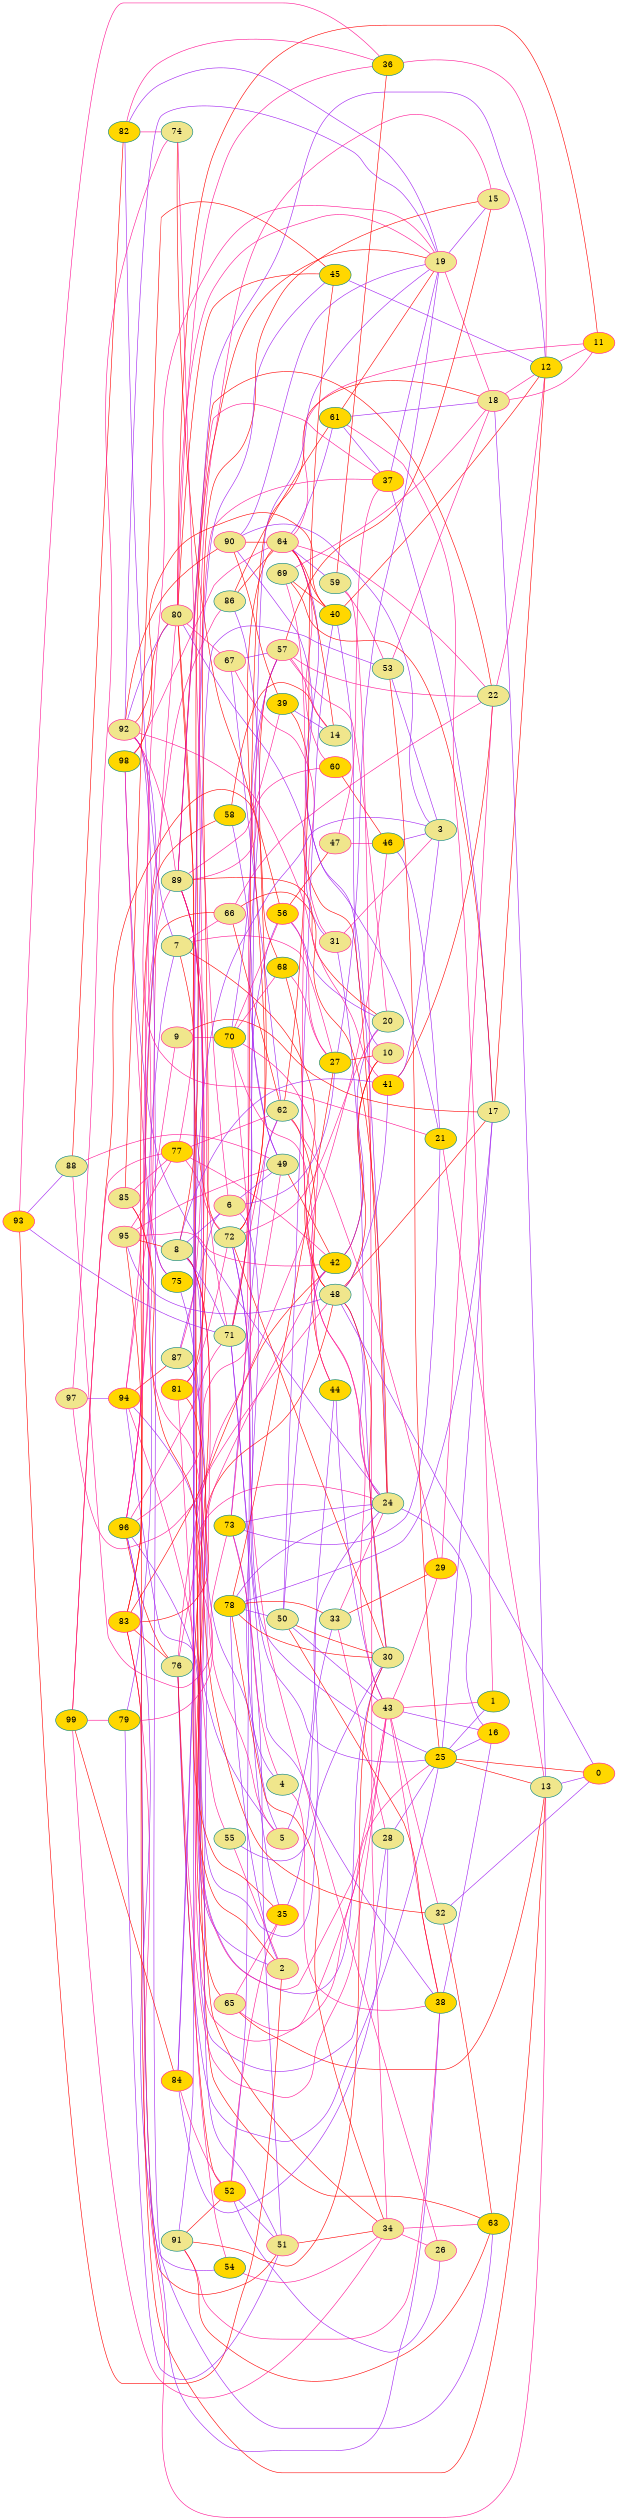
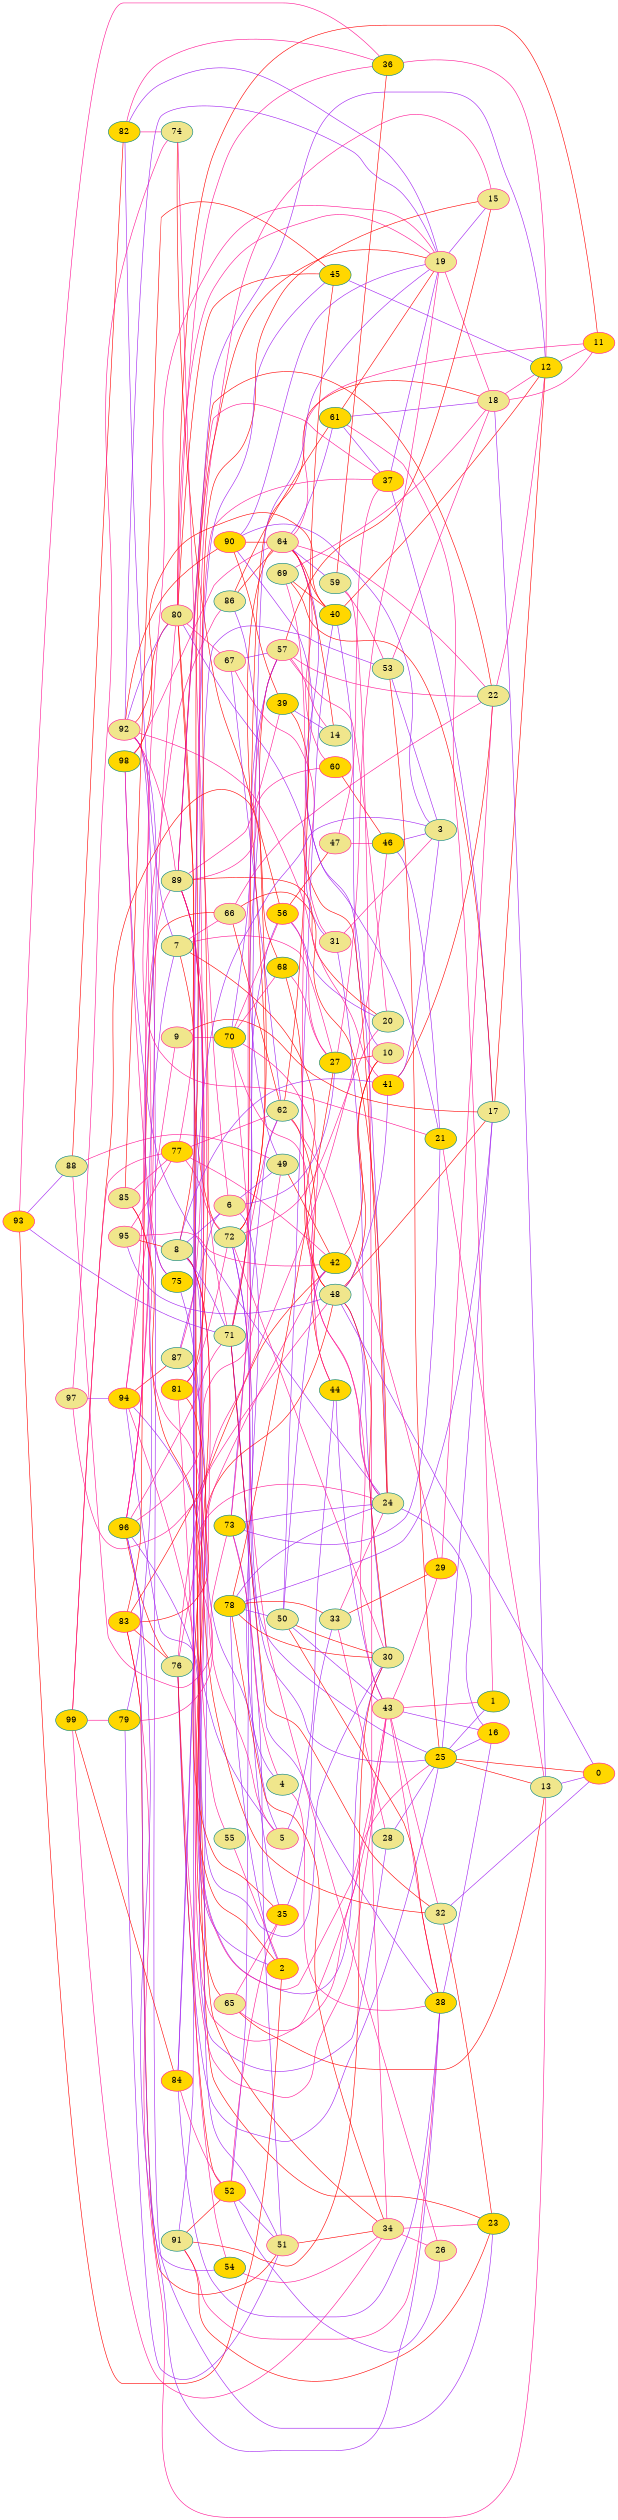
  digraph {
    rankdir=LR
    node [color=teal fillcolor=khaki style=filled]
    edge [color=deeppink dir=none]
    98 [fillcolor=gold]
    24
    75 [fillcolor=gold]
    64 [color=deeppink]
    80 [color=deeppink]
    16 [color=deeppink fillcolor=gold]
    5 [color=deeppink]
    14
    60 [color=deeppink fillcolor=gold]
    11 [color=deeppink fillcolor=gold]
    22
    61 [fillcolor=gold]
    59
    40 [fillcolor=gold]
    34 [color=deeppink]
    36 [fillcolor=gold]
    19 [color=deeppink]
    45 [fillcolor=gold]
    67 [color=deeppink]
    72
    31 [color=deeppink]
    88
    49
    82 [fillcolor=gold]
    42 [fillcolor=gold]
    74
    71
    7
    39 [fillcolor=gold]
    97 [color=deeppink]
    94 [color=deeppink fillcolor=gold]
    48
    30
    28
    43 [color=deeppink]
    86
    87
    9 [color=deeppink]
    0 [color=deeppink fillcolor=gold]
    10 [color=deeppink]
    17
    41 [color=deeppink fillcolor=gold]
    56 [color=deeppink fillcolor=gold]
    6 [color=deeppink]
    12 [fillcolor=gold]
    3
    83 [color=deeppink fillcolor=gold]
    66 [color=deeppink]
    13
    76
-   58 [fillcolor=gold]
    51 [color=deeppink]
    62
    20
    25 [fillcolor=gold]
    46 [fillcolor=gold]
    52 [color=deeppink fillcolor=gold]
    4
    38 [fillcolor=gold]
    54 [fillcolor=gold]
-   23 [fillcolor=gold label=63]
+   23 [fillcolor=gold]
    26 [color=deeppink]
    73 [fillcolor=gold]
    57 [color=deeppink]
    21 [fillcolor=gold]
    15 [color=deeppink]
    29 [color=deeppink fillcolor=gold]
    44 [fillcolor=gold]
    1 [fillcolor=gold]
    35 [color=deeppink fillcolor=gold]
    32
    47 [color=deeppink]
    37 [color=deeppink fillcolor=gold]
    91
    53
    18 [color=deeppink]
    93 [color=deeppink fillcolor=gold]
-   2 [color=deeppink]
+   2 [color=deeppink fillcolor=gold]
    96 [fillcolor=gold]
    89
    55
    68 [fillcolor=gold]
    27 [fillcolor=gold]
    70 [fillcolor=gold]
-   90 [color=deeppink]
+   90 [color=deeppink fillcolor=gold]
    77 [color=deeppink fillcolor=gold]
    65 [color=deeppink]
    33
    8
    78 [fillcolor=gold]
    50
    92 [color=deeppink]
    81 [color=deeppink fillcolor=gold]
    69
    95 [color=deeppink]
    79 [fillcolor=gold]
    99 [fillcolor=gold]
    84 [color=deeppink fillcolor=gold]
    85 [color=deeppink]
    subgraph sub_1 {
      98
      24
      75
      64
      80
      16
      5
      14
      60
      11
      22
      61
      59
      40
      34
      36
      19
      45
      67
      72
      31
      88
      49
      82
      42
      74
      71
      7
      39
      97
      94
      48
      30
      28
      43
      86
      87
      9
      0
      10
      17
      41
      56
      6
      12
      3
      83
      66
      13
      76
-     58
      51
      62
      20
      25
      46
      52
      4
      38
      54
      23
      26
      73
      57
      21
      15
      29
      44
      1
      35
      32
      47
      37
      91
      53
      18
      93
      2
      96
      89
      55
      68
      27
      70
      90
      77
      65
      33
      8
      78
      50
      92
      81
      69
      95
      79
      99
      84
      85
    }
    98 -> 24 [color=purple]
    98 -> 75
    98 -> 64
    98 -> 80 [color=red]
    24 -> 16 [color=purple]
    75 -> 5 [color=purple]
    64 -> 24 [color=purple]
    64 -> 14 [color=red]
    64 -> 60
    64 -> 11
    64 -> 22
    64 -> 61 [color=purple]
    64 -> 59 [color=purple]
    64 -> 40 [color=red]
    80 -> 11 [color=red]
    80 -> 34 [color=red]
    80 -> 36
    80 -> 19
    80 -> 45 [color=red]
    80 -> 67
    80 -> 72 [color=red]
    80 -> 31 [color=purple]
    5 -> 44 [color=purple]
    60 -> 46 [color=red]
    22 -> 12
    61 -> 19 [color=red]
    61 -> 1
    61 -> 37 [color=purple]
    61 -> 18 [color=purple]
    59 -> 34
    59 -> 36 [color=red]
    59 -> 53
    40 -> 10 [color=purple]
    40 -> 12 [color=red]
    34 -> 23
    34 -> 26
    36 -> 12
    19 -> 15 [color=purple]
    19 -> 18
    45 -> 12 [color=purple]
    67 -> 31
    67 -> 62 [color=purple]
    67 -> 57 [color=purple]
    72 -> 64 [color=red]
    72 -> 5 [color=purple]
-   72 -> 30 [color=red]
+   72 -> 30
    72 -> 20
    72 -> 25 [color=purple]
    72 -> 57 [color=red]
    31 -> 30 [color=purple]
    31 -> 3
    88 -> 24
    88 -> 49
    88 -> 82 [color=red]
    49 -> 42 [color=red]
    82 -> 36
    82 -> 19 [color=purple]
    82 -> 74
    82 -> 7 [color=purple]
    42 -> 10 [color=red]
-   42 -> 20 [color=purple]
    74 -> 56 [color=red]
    74 -> 6
    71 -> 56 [color=purple]
    71 -> 62
    71 -> 38 [color=purple]
    71 -> 35 [color=purple]
+   71 -> 32 [color=red]
    71 -> 18 [color=red]
    7 -> 48 [color=red]
    7 -> 66
    7 -> 23 [color=red]
    7 -> 27
    39 -> 24 [color=red]
    39 -> 14 [color=purple]
    97 -> 74
    97 -> 94 [color=purple]
    97 -> 48
    94 -> 30 [color=purple]
    94 -> 28 [color=purple]
    94 -> 43
    94 -> 86
    94 -> 87 [color=red]
    94 -> 9
    48 -> 24 [color=purple]
    48 -> 30 [color=red]
    48 -> 0 [color=purple]
    48 -> 10 [color=red]
    48 -> 17 [color=red]
    48 -> 41 [color=purple]
    28 -> 25 [color=purple]
    43 -> 16 [color=purple]
    43 -> 38
    43 -> 29
    43 -> 1
    43 -> 32
    86 -> 64 [color=red]
    86 -> 61 [color=red]
    86 -> 49 [color=purple]
    87 -> 6 [color=purple]
    87 -> 51 [color=purple]
    87 -> 15
    9 -> 17 [color=red]
    9 -> 70
    17 -> 12 [color=red]
    41 -> 22 [color=red]
    41 -> 3 [color=purple]
    56 -> 20 [color=purple]
    56 -> 47 [color=red]
    56 -> 27
    6 -> 49 [color=purple]
    6 -> 25 [color=purple]
    6 -> 27 [color=purple]
    12 -> 11
    83 -> 42 [color=red]
    83 -> 48 [color=red]
    83 -> 66 [color=red]
    83 -> 13
    83 -> 76 [color=red]
-   83 -> 58 [color=red]
    83 -> 51 [color=red]
    66 -> 24 [color=red]
    66 -> 22
    66 -> 62 [color=red]
    13 -> 0 [color=purple]
    76 -> 42
    76 -> 43
    76 -> 25 [color=purple]
    76 -> 46
    76 -> 52 [color=red]
-   58 -> 14 [color=red]
-   58 -> 49 [color=purple]
    51 -> 34 [color=red]
    62 -> 45 [color=red]
    62 -> 29
    62 -> 44 [color=red]
    25 -> 16 [color=purple]
    25 -> 0 [color=red]
    25 -> 17 [color=purple]
    25 -> 13 [color=red]
    25 -> 1 [color=purple]
    46 -> 3 [color=purple]
    46 -> 21 [color=purple]
    52 -> 19 [color=purple]
    52 -> 51 [color=purple]
    52 -> 26 [color=purple]
    52 -> 35
    4 -> 38
    38 -> 16 [color=purple]
    54 -> 34
    73 -> 24 [color=purple]
    73 -> 51 [color=purple]
    73 -> 62 [color=purple]
    73 -> 4
    73 -> 57
    73 -> 21 [color=purple]
    57 -> 14
    57 -> 22
    57 -> 20
    57 -> 15 [color=red]
    21 -> 13
    29 -> 22
    44 -> 43 [color=purple]
    35 -> 33 [color=purple]
    32 -> 0 [color=purple]
    32 -> 23 [color=red]
    47 -> 46
    47 -> 37
    37 -> 19 [color=purple]
    37 -> 17 [color=purple]
    91 -> 30 [color=red]
    91 -> 52 [color=red]
    91 -> 38
    91 -> 23 [color=red]
    91 -> 53 [color=purple]
    53 -> 3 [color=purple]
    53 -> 25 [color=red]
    53 -> 18
    18 -> 11
    18 -> 12
    18 -> 13 [color=purple]
    93 -> 36
    93 -> 88 [color=purple]
    93 -> 71 [color=purple]
    93 -> 2 [color=red]
    96 -> 80
    96 -> 19
    96 -> 49
    96 -> 71
    96 -> 76 [color=red]
    96 -> 38 [color=purple]
    96 -> 54 [color=purple]
    96 -> 2 [color=purple]
    96 -> 89
    89 -> 60
    89 -> 22 [color=red]
    89 -> 71
    89 -> 39
    89 -> 12 [color=purple]
    89 -> 20 [color=red]
    89 -> 4 [color=purple]
    89 -> 32 [color=red]
    89 -> 37
    89 -> 55
-   55 -> 24 [color=purple]
    55 -> 2
    68 -> 48 [color=red]
    68 -> 27
-   27 -> 19 [color=purple]
+   27 -> 19
    27 -> 10 [color=red]
    70 -> 24
    70 -> 56
    70 -> 26
    70 -> 57 [color=purple]
    70 -> 44
    70 -> 68
    90 -> 64 [color=red]
    90 -> 19 [color=purple]
    90 -> 39 [color=red]
    90 -> 3 [color=purple]
    90 -> 21 [color=purple]
    77 -> 72
    77 -> 42
    77 -> 62
    77 -> 37
    65 -> 13 [color=red]
    65 -> 25
    65 -> 35
    33 -> 24
    33 -> 28
    33 -> 29 [color=red]
    8 -> 5
    8 -> 19 [color=red]
    8 -> 71 [color=purple]
    8 -> 30 [color=purple]
    8 -> 41 [color=purple]
    8 -> 6 [color=purple]
    8 -> 35 [color=red]
    78 -> 24 [color=purple]
    78 -> 34 [color=red]
    78 -> 30 [color=red]
    78 -> 17 [color=purple]
    78 -> 2 [color=purple]
    78 -> 27 [color=red]
    78 -> 33 [color=red]
    78 -> 50 [color=purple]
    50 -> 40 [color=purple]
    50 -> 42 [color=purple]
    50 -> 30 [color=red]
    50 -> 43 [color=purple]
    50 -> 38 [color=red]
    92 -> 75 [color=purple]
    92 -> 80 [color=purple]
    92 -> 40 [color=red]
    92 -> 19 [color=purple]
    92 -> 41
    92 -> 23 [color=purple]
    92 -> 21
    92 -> 89
    92 -> 90 [color=red]
    81 -> 72
    81 -> 54
    81 -> 15 [color=red]
    81 -> 2 [color=red]
    69 -> 40 [color=red]
    69 -> 43
    69 -> 17 [color=red]
    69 -> 18
-   95 -> 49
    95 -> 42
    95 -> 48 [color=purple]
-   95 -> 13 [color=red]
    95 -> 77
    95 -> 8 [color=red]
    79 -> 7 [color=purple]
    79 -> 51 [color=purple]
    79 -> 73
    99 -> 34
    99 -> 68 [color=red]
    99 -> 77
    99 -> 79
    99 -> 84 [color=red]
    84 -> 45 [color=purple]
    84 -> 3 [color=purple]
    84 -> 52
-   84 -> 28 [color=purple]
+   84 -> 38 [color=purple]
    85 -> 45 [color=red]
    85 -> 43
    85 -> 77
    85 -> 65 [color=red]
  }
